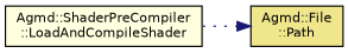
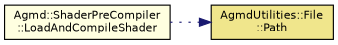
  digraph {
    rankdir=LR
    node [color=black fontname=Helvetica fontsize=10 shape=record style=filled]
    n1 [fillcolor=lightyellow fontcolor=black height=0.2 label="Agmd::ShaderPreCompiler\l::LoadAndCompileShader" width=0.4]
-   n2 [fillcolor=khaki height=0.2 label="Agmd::File\l::Path" width=0.4]
+   n2 [fillcolor=khaki height=0.2 label="AgmdUtilities::File\l::Path" width=0.4]
    n1 -> n2 [color=midnightblue fontname=Helvetica fontsize=10 labelfontname=Helvetica labelfontsize=10 style=dotted]
  }
